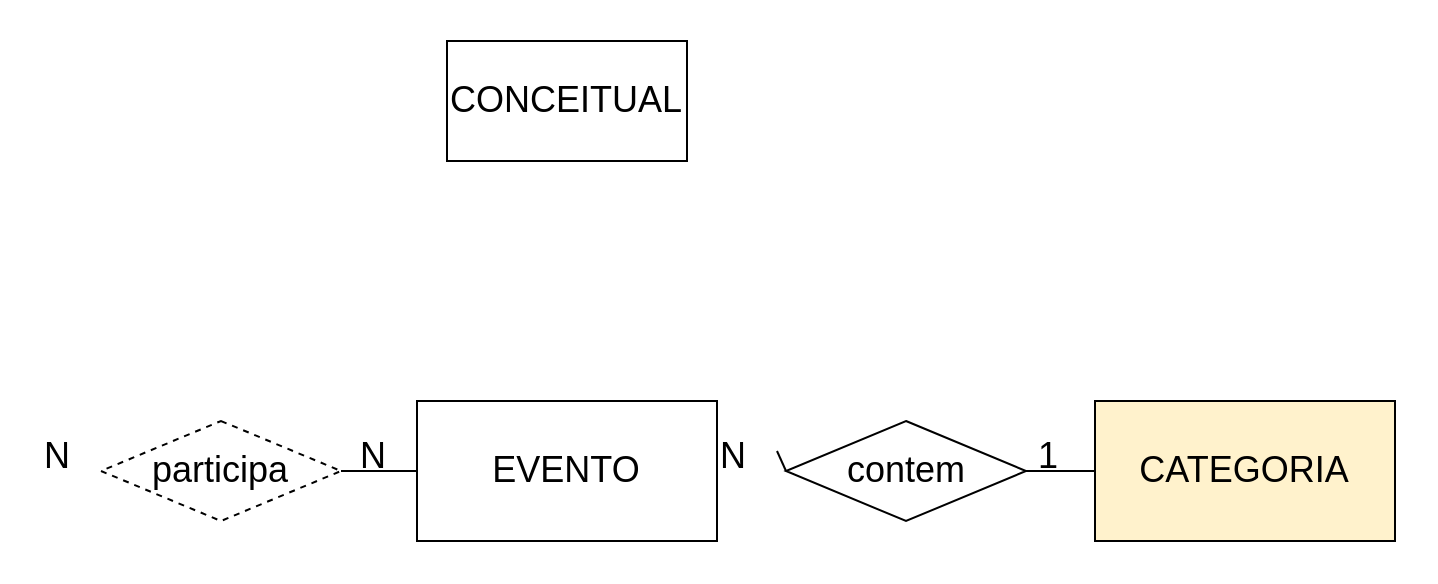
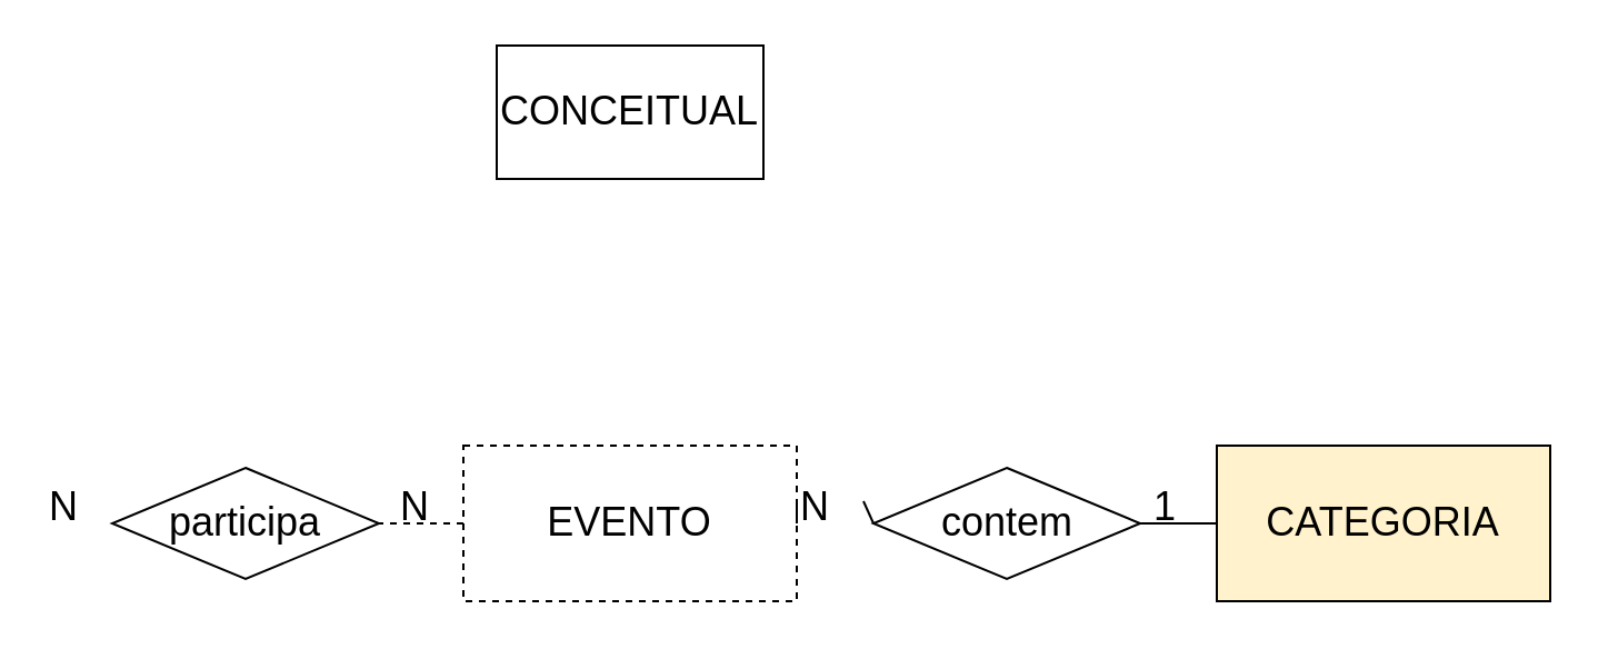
  <mxCell id="0" />
  <mxCell id="1" parent="0" />
  <mxCell id="2" value="CONCEITUAL" style="rounded=0;whiteSpace=wrap;html=1;fontSize=18;" vertex="1" parent="1"><mxGeometry x="223" width="120" height="60" as="geometry" y="20" /></mxCell>
- <mxCell id="3" value="participa&lt;br&gt;" style="rhombus;whiteSpace=wrap;html=1;fontSize=18;dashed=1;" vertex="1" parent="1"><mxGeometry x="50" y="210" width="120" height="50" as="geometry" /></mxCell>
- <mxCell id="4" value="EVENTO" style="rounded=0;whiteSpace=wrap;html=1;fontSize=18;" vertex="1" parent="1"><mxGeometry x="208" y="200" width="150" height="70" as="geometry" /></mxCell>
+ <mxCell id="3" value="participa&lt;br&gt;" style="rhombus;whiteSpace=wrap;html=1;fontSize=18;" vertex="1" parent="1"><mxGeometry x="50" y="210" width="120" height="50" as="geometry" /></mxCell>
+ <mxCell id="4" value="EVENTO" style="rounded=0;whiteSpace=wrap;html=1;fontSize=18;dashed=1;" vertex="1" parent="1"><mxGeometry x="208" y="200" width="150" height="70" as="geometry" /></mxCell>
  <mxCell id="5" value="CATEGORIA&lt;br&gt;" style="rounded=0;whiteSpace=wrap;html=1;fontSize=18;fillColor=#fff2cc;" vertex="1" parent="1"><mxGeometry x="547" y="200" width="150" height="70" as="geometry" /></mxCell>
  <mxCell id="6" value="contem" style="rhombus;whiteSpace=wrap;html=1;fontSize=18;" vertex="1" parent="1"><mxGeometry x="392.5" y="210" width="120" height="50" as="geometry" /></mxCell>
- <mxCell id="7" value="" style="endArrow=none;html=1;fontSize=18;exitX=0;exitY=0.5;exitDx=0;exitDy=0;entryX=1;entryY=0.5;entryDx=0;entryDy=0;" edge="1" parent="1" source="4" target="3"><mxGeometry width="50" height="50" relative="1" as="geometry"><mxPoint x="200" y="235" as="sourcePoint" /><mxPoint x="160" y="205" as="targetPoint" /></mxGeometry></mxCell>
+ <mxCell id="7" value="" style="endArrow=none;html=1;fontSize=18;exitX=0;exitY=0.5;exitDx=0;exitDy=0;entryX=1;entryY=0.5;entryDx=0;entryDy=0;dashed=1;" edge="1" parent="1" source="4" target="3"><mxGeometry width="50" height="50" relative="1" as="geometry"><mxPoint x="200" y="235" as="sourcePoint" /><mxPoint x="160" y="205" as="targetPoint" /></mxGeometry></mxCell>
  <mxCell id="8" value="" style="endArrow=none;html=1;fontSize=18;exitX=1;exitY=0.5;exitDx=0;exitDy=0;entryX=0;entryY=0.5;entryDx=0;entryDy=0;" edge="1" parent="1" source="11" target="6"><mxGeometry width="50" height="50" relative="1" as="geometry"><mxPoint x="240" y="140" as="sourcePoint" /><mxPoint x="270" y="140" as="targetPoint" /></mxGeometry></mxCell>
  <mxCell id="9" value="" style="endArrow=none;html=1;fontSize=18;exitX=1;exitY=0.5;exitDx=0;exitDy=0;entryX=0;entryY=0.5;entryDx=0;entryDy=0;" edge="1" parent="1" source="6" target="5"><mxGeometry width="50" height="50" relative="1" as="geometry"><mxPoint x="477.5" y="110" as="sourcePoint" /><mxPoint x="512.5" y="110" as="targetPoint" /></mxGeometry></mxCell>
  <mxCell id="10" value="1&lt;br&gt;" style="text;html=1;resizable=0;points=[];autosize=1;align=left;verticalAlign=top;spacingTop=-4;fontSize=18;" vertex="1" parent="1"><mxGeometry x="517" y="215" width="30" height="20" as="geometry" /></mxCell>
  <mxCell id="11" value="N" style="text;html=1;resizable=0;points=[];autosize=1;align=left;verticalAlign=top;spacingTop=-4;fontSize=18;" vertex="1" parent="1"><mxGeometry x="358" y="215" width="30" height="20" as="geometry" /></mxCell>
  <mxCell id="12" value="" style="endArrow=none;html=1;fontSize=18;exitX=1;exitY=0.5;exitDx=0;exitDy=0;entryX=0;entryY=0.5;entryDx=0;entryDy=0;" edge="1" parent="1" source="4" target="11"><mxGeometry width="50" height="50" relative="1" as="geometry"><mxPoint x="358" y="235" as="sourcePoint" /><mxPoint x="393" y="235" as="targetPoint" /></mxGeometry></mxCell>
  <mxCell id="13" value="N" style="text;html=1;resizable=0;points=[];autosize=1;align=left;verticalAlign=top;spacingTop=-4;fontSize=18;" vertex="1" parent="1"><mxGeometry x="178" y="215" width="30" height="20" as="geometry" /></mxCell>
  <mxCell id="14" value="N" style="text;html=1;resizable=0;points=[];autosize=1;align=left;verticalAlign=top;spacingTop=-4;fontSize=18;" vertex="1" parent="1"><mxGeometry x="20" y="215" width="30" height="20" as="geometry" /></mxCell>
